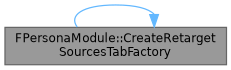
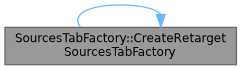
  digraph {
    rankdir=LR
-   n1 [color=gray40 fillcolor=grey60 fontcolor=black fontname=Helvetica fontsize=10 height=0.2 label="FPersonaModule::CreateRetarget\lSourcesTabFactory" shape=box style=filled width=0.4]
+   n1 [color=gray40 fillcolor=grey60 fontcolor=black fontname=Helvetica fontsize=10 height=0.2 label="SourcesTabFactory::CreateRetarget\lSourcesTabFactory" shape=box style=filled width=0.4]
    n1 -> n1 [color=steelblue1 fontname=Helvetica fontsize=10 labelfontname=Helvetica labelfontsize=10 style=solid]
  }
